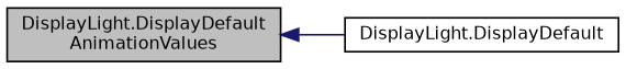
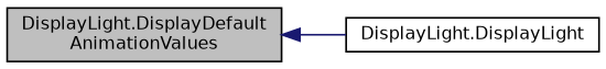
  digraph {
    rankdir=LR
    node [color=black fontname=Helvetica fontsize=10 shape=record style=filled]
    n1 [fillcolor=grey75 fontcolor=black height=0.2 label="DisplayLight.DisplayDefault\lAnimationValues" width=0.4]
-   n2 [fillcolor=white height=0.2 label="DisplayLight.DisplayDefault" width=0.4]
+   n2 [fillcolor=white height=0.2 label="DisplayLight.DisplayLight" width=0.4]
    n1 -> n2 [color=midnightblue dir=back fontname=Helvetica fontsize=10 labelfontname=Helvetica labelfontsize=10 style=solid]
  }
